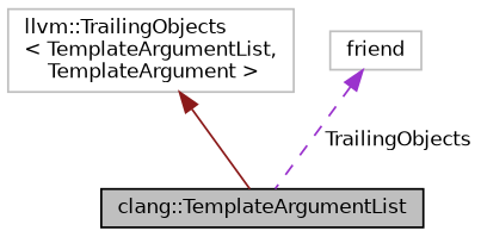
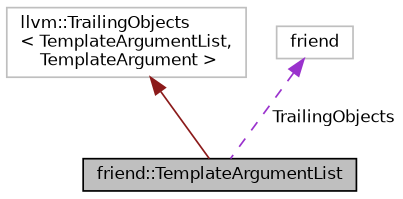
  digraph {
    node [color=grey75 fontname=Helvetica fontsize=10 shape=record]
    edge [dir=back fontname=Helvetica fontsize=10 labelfontname=Helvetica labelfontsize=10]
-   n1 [color=black fillcolor=grey75 fontcolor=black height=0.2 label="clang::TemplateArgumentList" style=filled width=0.4]
+   n1 [color=black fillcolor=grey75 fontcolor=black height=0.2 label="friend::TemplateArgumentList" style=filled width=0.4]
    n2 [height=0.2 label="llvm::TrailingObjects\l\< TemplateArgumentList,\l TemplateArgument \>" width=0.4]
    n3 [height=0.2 label=friend width=0.4]
    n2 -> n1 [color=firebrick4 style=solid]
    n3 -> n1 [color=darkorchid3 label=" TrailingObjects" style=dashed]
  }
